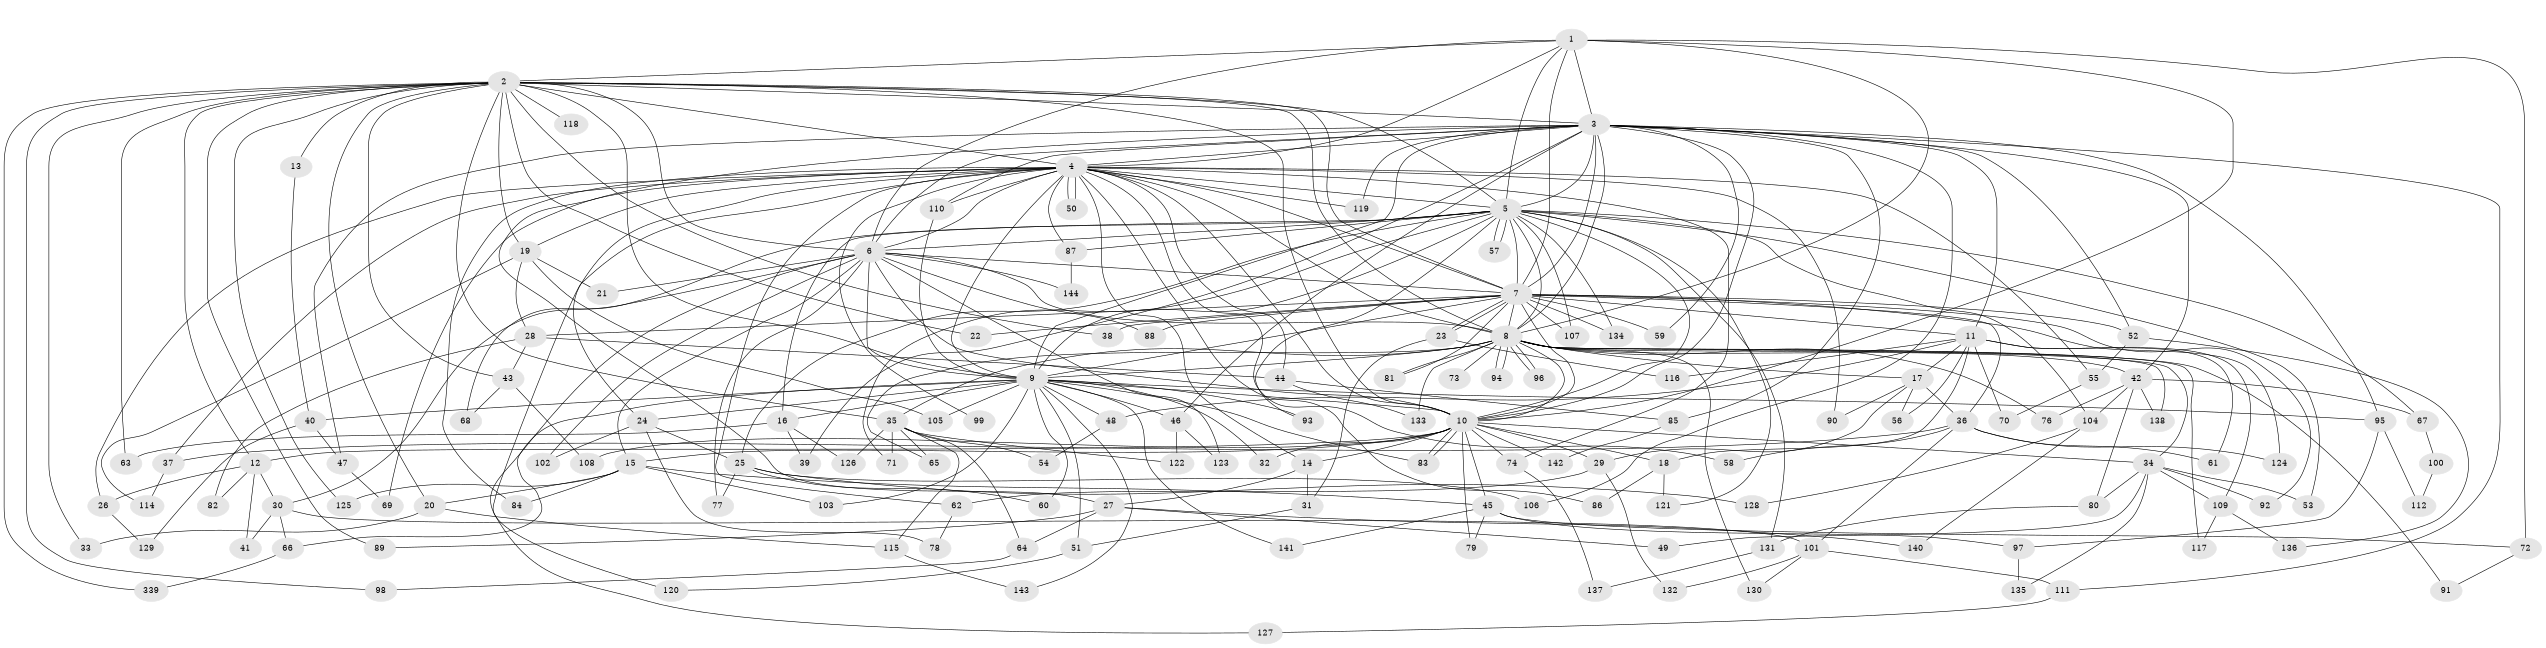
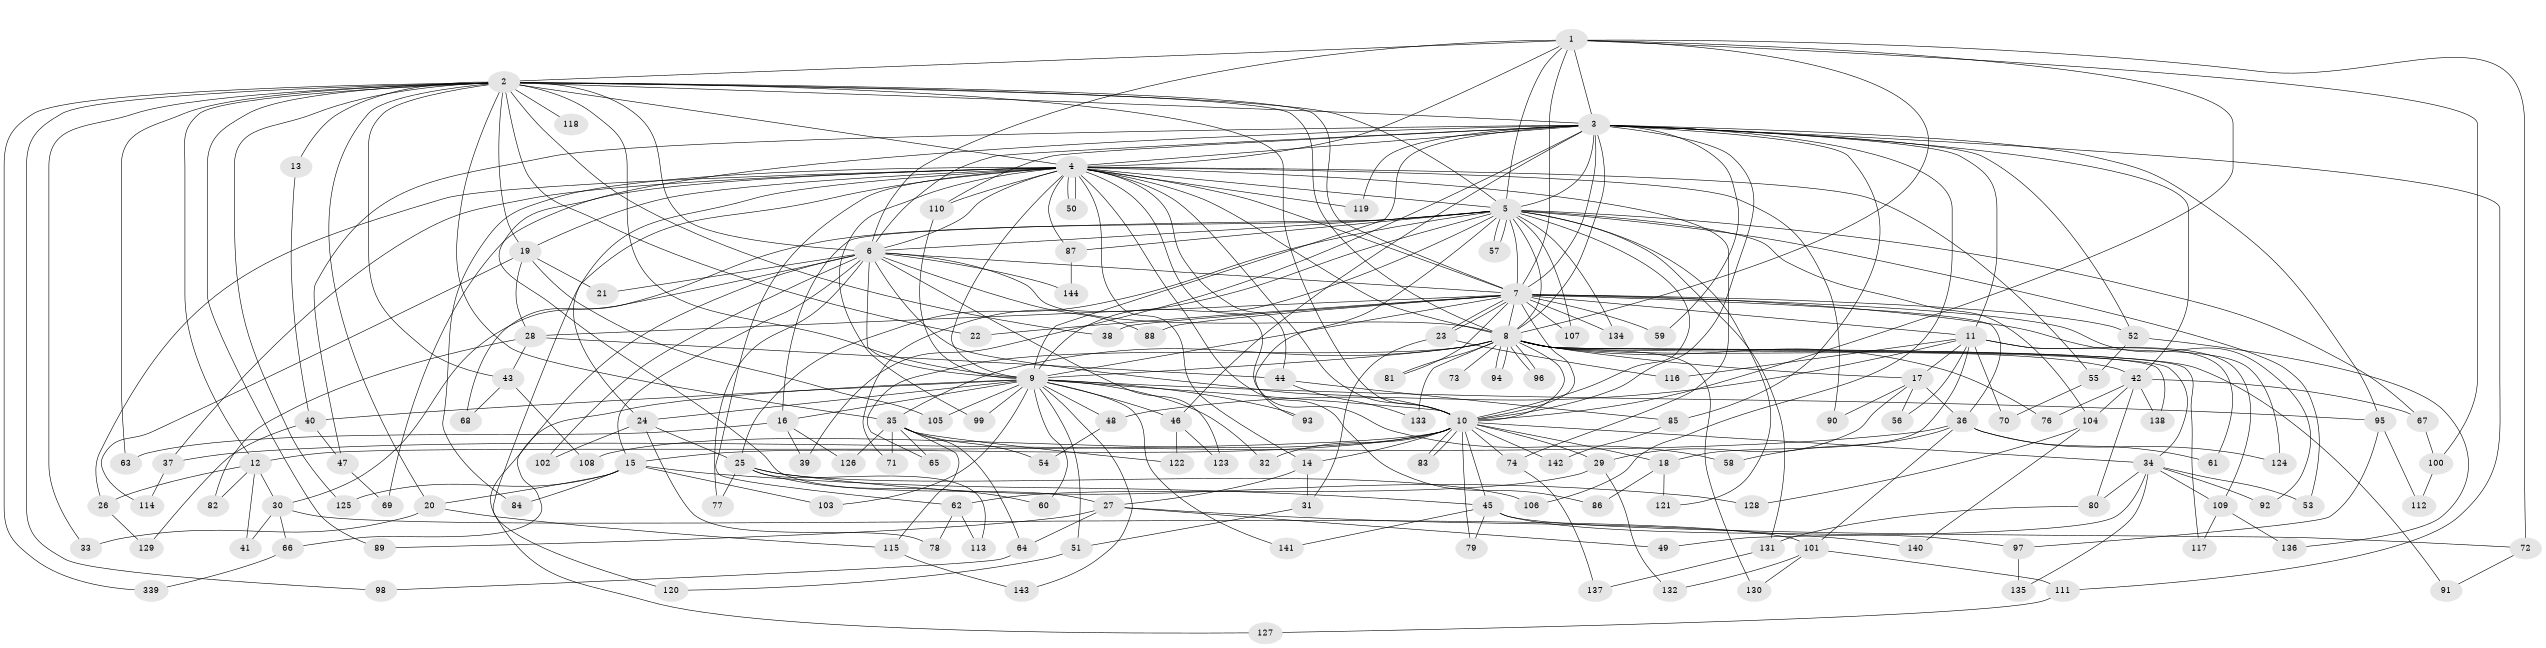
  graph {
    node [color=gray90 style=filled]
    1
    2
    3
    4
    5
    6
    7
    8
    10
    72
    100
    9
    12
    13
    19
    20
    22
    33
    35
    38
    43
    63
    89
    98
    118
    125
    n27 [label=339]
    11
    27
    39
    42
    46
    47
    52
    59
    85
    95
    106
    110
    111
    119
    14
    24
    26
    37
    44
    50
    55
    58
    62
    69
    74
    84
    86
    87
    90
    99
    120
    16
    25
    53
    57
    67
    68
    71
    93
    104
    107
    121
    131
    134
    15
    21
    30
    77
    88
    102
    123
    127
    144
    23
    28
    36
    81
    92
    124
    73
    17
    34
    65
    76
    91
    94
    96
    117
    130
    133
    138
    32
    40
    48
    51
    60
    66
    103
    105
    141
    143
    18
    29
    45
    79
    83
    108
    142
    112
    41
    82
    114
    115
    126
    64
    54
    122
    56
    61
    70
    109
    116
    49
    140
    80
    136
    97
    31
    78
    129
+   113
    137
    128
    101
    135
    132
    1 -- 2
    1 -- 3
    1 -- 4
    1 -- 5
    1 -- 6
    1 -- 7
    1 -- 8
    1 -- 10
    1 -- 72
+   1 -- 100
    2 -- 3
    2 -- 4
    2 -- 5
    2 -- 6
    2 -- 7
    2 -- 8
    2 -- 10
    2 -- 9
    2 -- 12
    2 -- 13
    2 -- 19
    2 -- 20
    2 -- 22
    2 -- 33
    2 -- 35
    2 -- 38
    2 -- 43
    2 -- 63
    2 -- 89
    2 -- 98
    2 -- 118
    2 -- 125
    2 -- n27
    3 -- 4
    3 -- 5
    3 -- 6
    3 -- 7
    3 -- 8
    3 -- 10
    3 -- 9
    3 -- 11
    3 -- 27
    3 -- 39
    3 -- 42
    3 -- 46
    3 -- 47
    3 -- 52
    3 -- 59
    3 -- 85
    3 -- 95
    3 -- 106
    3 -- 110
    3 -- 111
    3 -- 119
    4 -- 5
    4 -- 6
    4 -- 7
    4 -- 8
    4 -- 10
    4 -- 9
    4 -- 19
    4 -- 110
    4 -- 119
    4 -- 14
    4 -- 24
    4 -- 26
    4 -- 37
    4 -- 44
    4 -- 50
    4 -- 50
    4 -- 55
    4 -- 58
    4 -- 62
    4 -- 69
    4 -- 74
    4 -- 84
    4 -- 86
    4 -- 87
    4 -- 90
    4 -- 99
    4 -- 120
    5 -- 6
    5 -- 7
    5 -- 8
    5 -- 10
    5 -- 9
    5 -- 87
    5 -- 16
    5 -- 25
    5 -- 53
    5 -- 57
    5 -- 57
    5 -- 67
    5 -- 68
    5 -- 71
    5 -- 93
    5 -- 104
    5 -- 107
    5 -- 121
    5 -- 131
    5 -- 134
    6 -- 7
    6 -- 8
    6 -- 10
    6 -- 9
    6 -- 15
    6 -- 21
    6 -- 30
    6 -- 77
    6 -- 88
    6 -- 102
    6 -- 123
    6 -- 127
    6 -- 144
    7 -- 8
    7 -- 10
    7 -- 9
    7 -- 22
    7 -- 38
    7 -- 11
    7 -- 52
    7 -- 59
    7 -- 107
    7 -- 134
    7 -- 88
    7 -- 23
    7 -- 23
    7 -- 28
    7 -- 36
    7 -- 81
    7 -- 92
    7 -- 124
    8 -- 10
    8 -- 9
    8 -- 35
    8 -- 42
    8 -- 81
    8 -- 73
    8 -- 17
    8 -- 34
    8 -- 65
    8 -- 76
    8 -- 91
    8 -- 94
    8 -- 94
    8 -- 96
    8 -- 96
    8 -- 117
    8 -- 130
    8 -- 133
    8 -- 138
    10 -- 12
    10 -- 14
    10 -- 74
    10 -- 15
    10 -- 34
    10 -- 32
    10 -- 18
    10 -- 29
    10 -- 45
    10 -- 79
    10 -- 83
    10 -- 83
    10 -- 108
    10 -- 142
    72 -- 91
    100 -- 112
    9 -- 10
    9 -- 46
    9 -- 95
    9 -- 24
-   9 -- 83
+   9 -- 99
    9 -- 16
    9 -- 93
    9 -- 32
    9 -- 40
    9 -- 48
    9 -- 51
    9 -- 60
    9 -- 66
    9 -- 103
    9 -- 105
    9 -- 141
    9 -- 143
    12 -- 26
    12 -- 30
    12 -- 41
    12 -- 82
    13 -- 40
    19 -- 21
    19 -- 28
    19 -- 105
    19 -- 114
    20 -- 33
    20 -- 115
    35 -- 71
    35 -- 65
    35 -- 115
    35 -- 126
    35 -- 64
    35 -- 54
    35 -- 122
    43 -- 68
    43 -- 108
    11 -- 17
    11 -- 48
    11 -- 18
    11 -- 56
    11 -- 61
    11 -- 70
    11 -- 109
    11 -- 116
    27 -- 89
    27 -- 64
    27 -- 49
    27 -- 140
    42 -- 67
    42 -- 104
    42 -- 76
    42 -- 138
    42 -- 80
    46 -- 123
    46 -- 122
    47 -- 69
    52 -- 55
    52 -- 136
    85 -- 142
    95 -- 112
    95 -- 97
    110 -- 9
    111 -- 127
    14 -- 27
    14 -- 31
    24 -- 25
    24 -- 102
    24 -- 78
    26 -- 129
    37 -- 114
    44 -- 85
    44 -- 133
    55 -- 70
    62 -- 78
+   62 -- 113
    74 -- 137
    87 -- 144
    16 -- 63
    16 -- 39
    16 -- 126
    25 -- 106
    25 -- 77
    25 -- 60
+   25 -- 113
    25 -- 128
    67 -- 100
    104 -- 140
    104 -- 128
    131 -- 137
    15 -- 20
    15 -- 125
    15 -- 84
    15 -- 103
    15 -- 45
    30 -- 66
    30 -- 41
    30 -- 101
    23 -- 116
    23 -- 31
    28 -- 43
    28 -- 44
    28 -- 82
    36 -- 37
    36 -- 58
    36 -- 124
    36 -- 61
    36 -- 101
    17 -- 90
    17 -- 36
    17 -- 29
    17 -- 56
    34 -- 53
    34 -- 92
    34 -- 109
    34 -- 49
    34 -- 80
    34 -- 135
    40 -- 47
    40 -- 129
    48 -- 54
    51 -- 120
    66 -- n27
    18 -- 86
    18 -- 121
    29 -- 62
    29 -- 132
    45 -- 72
    45 -- 141
    45 -- 79
    45 -- 97
    115 -- 143
    64 -- 98
    109 -- 117
    109 -- 136
    80 -- 131
    97 -- 135
    31 -- 51
    101 -- 111
    101 -- 130
    101 -- 132
  }
